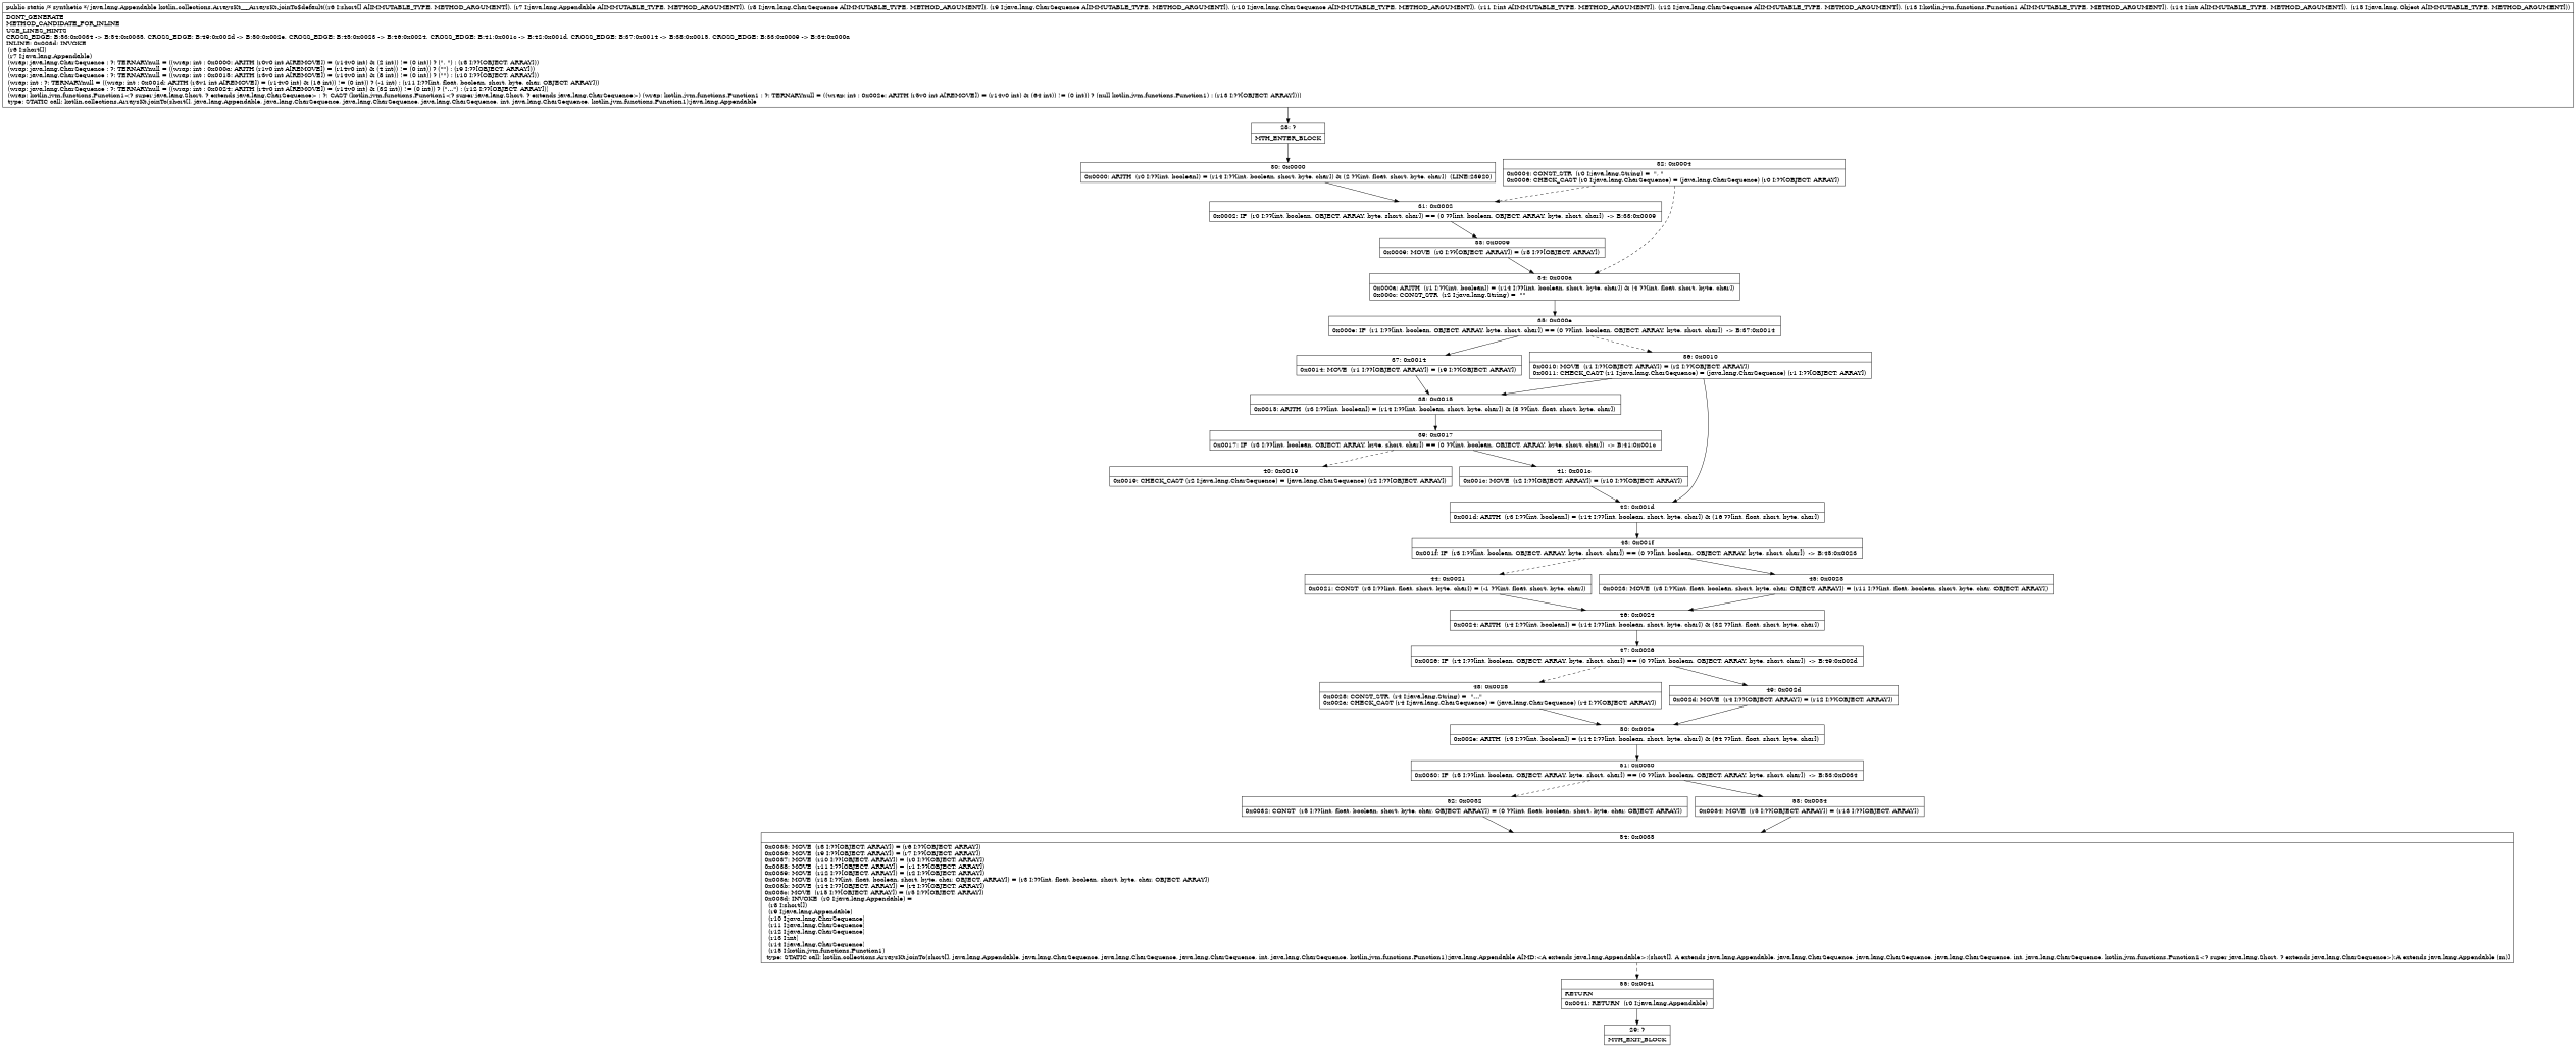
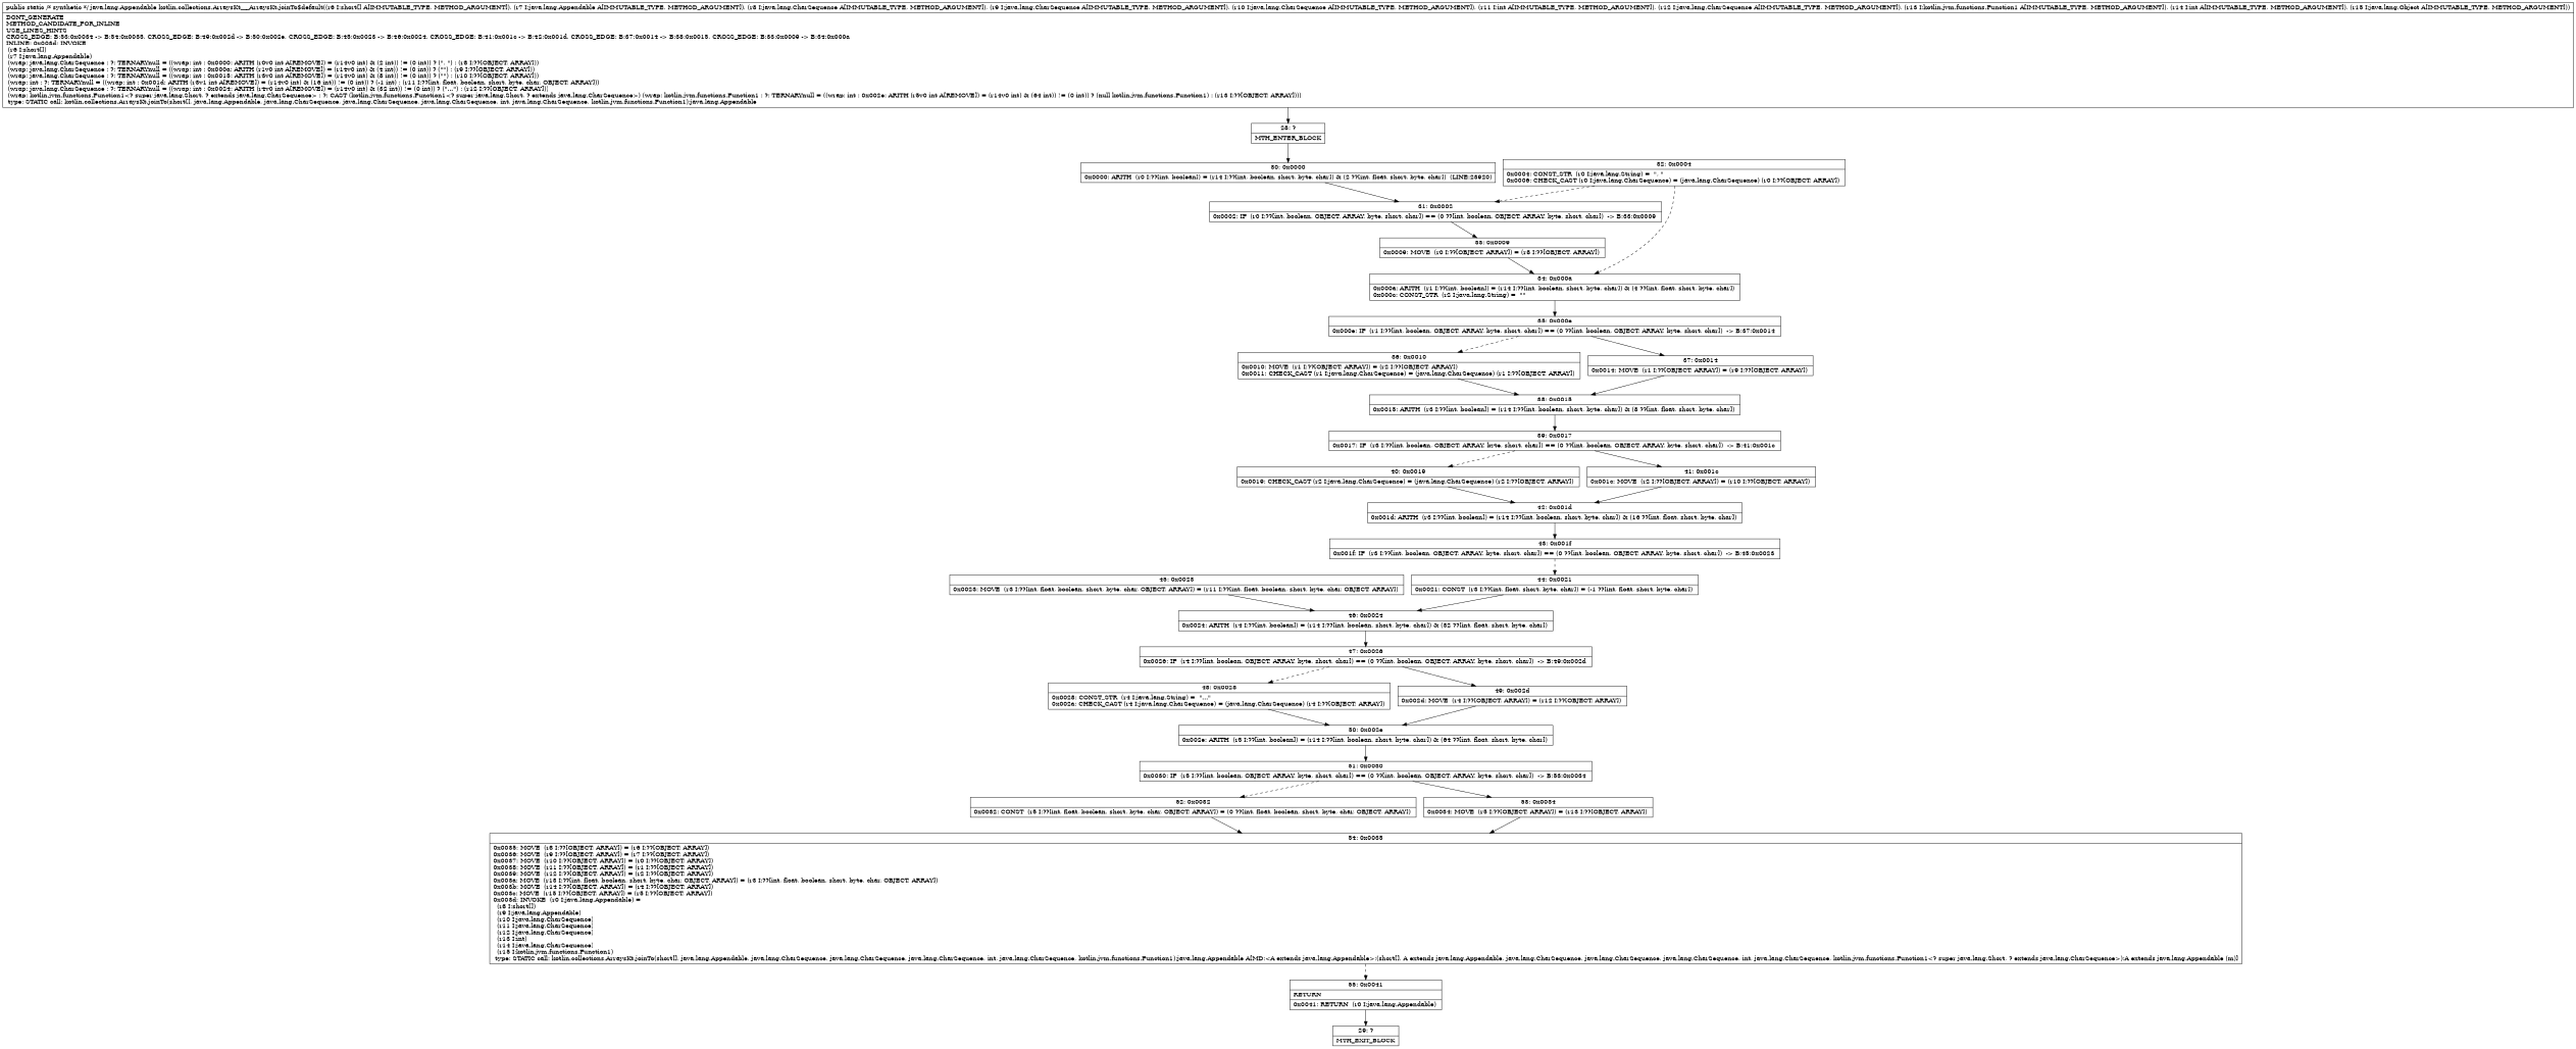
  digraph {
    node [shape=record]
    n1 [label="{28\:\ ?|MTH_ENTER_BLOCK\l}"]
    n2 [label="{30\:\ 0x0000|0x0000: ARITH  (r0 I:??[int, boolean]) = (r14 I:??[int, boolean, short, byte, char]) & (2 ??[int, float, short, byte, char])  (LINE:23920)\l}"]
    n3 [label="{31\:\ 0x0002|0x0002: IF  (r0 I:??[int, boolean, OBJECT, ARRAY, byte, short, char]) == (0 ??[int, boolean, OBJECT, ARRAY, byte, short, char])  \-\> B:33:0x0009 \l}"]
    n4 [label="{33\:\ 0x0009|0x0009: MOVE  (r0 I:??[OBJECT, ARRAY]) = (r8 I:??[OBJECT, ARRAY]) \l}"]
    n5 [label="{32\:\ 0x0004|0x0004: CONST_STR  (r0 I:java.lang.String) =  \", \" \l0x0006: CHECK_CAST (r0 I:java.lang.CharSequence) = (java.lang.CharSequence) (r0 I:??[OBJECT, ARRAY]) \l}"]
    n6 [label="{34\:\ 0x000a|0x000a: ARITH  (r1 I:??[int, boolean]) = (r14 I:??[int, boolean, short, byte, char]) & (4 ??[int, float, short, byte, char]) \l0x000c: CONST_STR  (r2 I:java.lang.String) =  \"\" \l}"]
    n7 [label="{35\:\ 0x000e|0x000e: IF  (r1 I:??[int, boolean, OBJECT, ARRAY, byte, short, char]) == (0 ??[int, boolean, OBJECT, ARRAY, byte, short, char])  \-\> B:37:0x0014 \l}"]
    n8 [label="{36\:\ 0x0010|0x0010: MOVE  (r1 I:??[OBJECT, ARRAY]) = (r2 I:??[OBJECT, ARRAY]) \l0x0011: CHECK_CAST (r1 I:java.lang.CharSequence) = (java.lang.CharSequence) (r1 I:??[OBJECT, ARRAY]) \l}"]
    n9 [label="{37\:\ 0x0014|0x0014: MOVE  (r1 I:??[OBJECT, ARRAY]) = (r9 I:??[OBJECT, ARRAY]) \l}"]
    n10 [label="{38\:\ 0x0015|0x0015: ARITH  (r3 I:??[int, boolean]) = (r14 I:??[int, boolean, short, byte, char]) & (8 ??[int, float, short, byte, char]) \l}"]
    n11 [label="{39\:\ 0x0017|0x0017: IF  (r3 I:??[int, boolean, OBJECT, ARRAY, byte, short, char]) == (0 ??[int, boolean, OBJECT, ARRAY, byte, short, char])  \-\> B:41:0x001c \l}"]
    n12 [label="{40\:\ 0x0019|0x0019: CHECK_CAST (r2 I:java.lang.CharSequence) = (java.lang.CharSequence) (r2 I:??[OBJECT, ARRAY]) \l}"]
    n13 [label="{41\:\ 0x001c|0x001c: MOVE  (r2 I:??[OBJECT, ARRAY]) = (r10 I:??[OBJECT, ARRAY]) \l}"]
    n14 [label="{42\:\ 0x001d|0x001d: ARITH  (r3 I:??[int, boolean]) = (r14 I:??[int, boolean, short, byte, char]) & (16 ??[int, float, short, byte, char]) \l}"]
    n15 [label="{43\:\ 0x001f|0x001f: IF  (r3 I:??[int, boolean, OBJECT, ARRAY, byte, short, char]) == (0 ??[int, boolean, OBJECT, ARRAY, byte, short, char])  \-\> B:45:0x0023 \l}"]
    n16 [label="{44\:\ 0x0021|0x0021: CONST  (r3 I:??[int, float, short, byte, char]) = (\-1 ??[int, float, short, byte, char]) \l}"]
    n17 [label="{45\:\ 0x0023|0x0023: MOVE  (r3 I:??[int, float, boolean, short, byte, char, OBJECT, ARRAY]) = (r11 I:??[int, float, boolean, short, byte, char, OBJECT, ARRAY]) \l}"]
    n18 [label="{46\:\ 0x0024|0x0024: ARITH  (r4 I:??[int, boolean]) = (r14 I:??[int, boolean, short, byte, char]) & (32 ??[int, float, short, byte, char]) \l}"]
    n19 [label="{47\:\ 0x0026|0x0026: IF  (r4 I:??[int, boolean, OBJECT, ARRAY, byte, short, char]) == (0 ??[int, boolean, OBJECT, ARRAY, byte, short, char])  \-\> B:49:0x002d \l}"]
    n20 [label="{48\:\ 0x0028|0x0028: CONST_STR  (r4 I:java.lang.String) =  \"...\" \l0x002a: CHECK_CAST (r4 I:java.lang.CharSequence) = (java.lang.CharSequence) (r4 I:??[OBJECT, ARRAY]) \l}"]
    n21 [label="{49\:\ 0x002d|0x002d: MOVE  (r4 I:??[OBJECT, ARRAY]) = (r12 I:??[OBJECT, ARRAY]) \l}"]
    n22 [label="{50\:\ 0x002e|0x002e: ARITH  (r5 I:??[int, boolean]) = (r14 I:??[int, boolean, short, byte, char]) & (64 ??[int, float, short, byte, char]) \l}"]
    n23 [label="{51\:\ 0x0030|0x0030: IF  (r5 I:??[int, boolean, OBJECT, ARRAY, byte, short, char]) == (0 ??[int, boolean, OBJECT, ARRAY, byte, short, char])  \-\> B:53:0x0034 \l}"]
    n24 [label="{52\:\ 0x0032|0x0032: CONST  (r5 I:??[int, float, boolean, short, byte, char, OBJECT, ARRAY]) = (0 ??[int, float, boolean, short, byte, char, OBJECT, ARRAY]) \l}"]
    n25 [label="{53\:\ 0x0034|0x0034: MOVE  (r5 I:??[OBJECT, ARRAY]) = (r13 I:??[OBJECT, ARRAY]) \l}"]
    n26 [label="{54\:\ 0x0035|0x0035: MOVE  (r8 I:??[OBJECT, ARRAY]) = (r6 I:??[OBJECT, ARRAY]) \l0x0036: MOVE  (r9 I:??[OBJECT, ARRAY]) = (r7 I:??[OBJECT, ARRAY]) \l0x0037: MOVE  (r10 I:??[OBJECT, ARRAY]) = (r0 I:??[OBJECT, ARRAY]) \l0x0038: MOVE  (r11 I:??[OBJECT, ARRAY]) = (r1 I:??[OBJECT, ARRAY]) \l0x0039: MOVE  (r12 I:??[OBJECT, ARRAY]) = (r2 I:??[OBJECT, ARRAY]) \l0x003a: MOVE  (r13 I:??[int, float, boolean, short, byte, char, OBJECT, ARRAY]) = (r3 I:??[int, float, boolean, short, byte, char, OBJECT, ARRAY]) \l0x003b: MOVE  (r14 I:??[OBJECT, ARRAY]) = (r4 I:??[OBJECT, ARRAY]) \l0x003c: MOVE  (r15 I:??[OBJECT, ARRAY]) = (r5 I:??[OBJECT, ARRAY]) \l0x003d: INVOKE  (r0 I:java.lang.Appendable) = \l  (r8 I:short[])\l  (r9 I:java.lang.Appendable)\l  (r10 I:java.lang.CharSequence)\l  (r11 I:java.lang.CharSequence)\l  (r12 I:java.lang.CharSequence)\l  (r13 I:int)\l  (r14 I:java.lang.CharSequence)\l  (r15 I:kotlin.jvm.functions.Function1)\l type: STATIC call: kotlin.collections.ArraysKt.joinTo(short[], java.lang.Appendable, java.lang.CharSequence, java.lang.CharSequence, java.lang.CharSequence, int, java.lang.CharSequence, kotlin.jvm.functions.Function1):java.lang.Appendable A[MD:\<A extends java.lang.Appendable\>:(short[], A extends java.lang.Appendable, java.lang.CharSequence, java.lang.CharSequence, java.lang.CharSequence, int, java.lang.CharSequence, kotlin.jvm.functions.Function1\<? super java.lang.Short, ? extends java.lang.CharSequence\>):A extends java.lang.Appendable (m)]\l}"]
    n27 [label="{55\:\ 0x0041|RETURN\l|0x0041: RETURN  (r0 I:java.lang.Appendable) \l}"]
    n28 [label="{29\:\ ?|MTH_EXIT_BLOCK\l}"]
    n29 [label="{public static \/* synthetic *\/ java.lang.Appendable kotlin.collections.ArraysKt___ArraysKt.joinTo$default((r6 I:short[] A[IMMUTABLE_TYPE, METHOD_ARGUMENT]), (r7 I:java.lang.Appendable A[IMMUTABLE_TYPE, METHOD_ARGUMENT]), (r8 I:java.lang.CharSequence A[IMMUTABLE_TYPE, METHOD_ARGUMENT]), (r9 I:java.lang.CharSequence A[IMMUTABLE_TYPE, METHOD_ARGUMENT]), (r10 I:java.lang.CharSequence A[IMMUTABLE_TYPE, METHOD_ARGUMENT]), (r11 I:int A[IMMUTABLE_TYPE, METHOD_ARGUMENT]), (r12 I:java.lang.CharSequence A[IMMUTABLE_TYPE, METHOD_ARGUMENT]), (r13 I:kotlin.jvm.functions.Function1 A[IMMUTABLE_TYPE, METHOD_ARGUMENT]), (r14 I:int A[IMMUTABLE_TYPE, METHOD_ARGUMENT]), (r15 I:java.lang.Object A[IMMUTABLE_TYPE, METHOD_ARGUMENT]))  | DONT_GENERATE\lMETHOD_CANDIDATE_FOR_INLINE\lUSE_LINES_HINTS\lCROSS_EDGE: B:53:0x0034 \-\> B:54:0x0035, CROSS_EDGE: B:49:0x002d \-\> B:50:0x002e, CROSS_EDGE: B:45:0x0023 \-\> B:46:0x0024, CROSS_EDGE: B:41:0x001c \-\> B:42:0x001d, CROSS_EDGE: B:37:0x0014 \-\> B:38:0x0015, CROSS_EDGE: B:33:0x0009 \-\> B:34:0x000a\lINLINE: 0x003d: INVOKE  \l  (r6 I:short[])\l  (r7 I:java.lang.Appendable)\l  (wrap: java.lang.CharSequence : ?: TERNARYnull = ((wrap: int : 0x0000: ARITH  (r0v0 int A[REMOVE]) = (r14v0 int) & (2 int)) != (0 int)) ? (\", \") : (r8 I:??[OBJECT, ARRAY]))\l  (wrap: java.lang.CharSequence : ?: TERNARYnull = ((wrap: int : 0x000a: ARITH  (r1v0 int A[REMOVE]) = (r14v0 int) & (4 int)) != (0 int)) ? (\"\") : (r9 I:??[OBJECT, ARRAY]))\l  (wrap: java.lang.CharSequence : ?: TERNARYnull = ((wrap: int : 0x0015: ARITH  (r3v0 int A[REMOVE]) = (r14v0 int) & (8 int)) != (0 int)) ? (\"\") : (r10 I:??[OBJECT, ARRAY]))\l  (wrap: int : ?: TERNARYnull = ((wrap: int : 0x001d: ARITH  (r3v1 int A[REMOVE]) = (r14v0 int) & (16 int)) != (0 int)) ? (\-1 int) : (r11 I:??[int, float, boolean, short, byte, char, OBJECT, ARRAY]))\l  (wrap: java.lang.CharSequence : ?: TERNARYnull = ((wrap: int : 0x0024: ARITH  (r4v0 int A[REMOVE]) = (r14v0 int) & (32 int)) != (0 int)) ? (\"...\") : (r12 I:??[OBJECT, ARRAY]))\l  (wrap: kotlin.jvm.functions.Function1\<? super java.lang.Short, ? extends java.lang.CharSequence\> : ?: CAST (kotlin.jvm.functions.Function1\<? super java.lang.Short, ? extends java.lang.CharSequence\>) (wrap: kotlin.jvm.functions.Function1 : ?: TERNARYnull = ((wrap: int : 0x002e: ARITH  (r5v0 int A[REMOVE]) = (r14v0 int) & (64 int)) != (0 int)) ? (null kotlin.jvm.functions.Function1) : (r13 I:??[OBJECT, ARRAY])))\l type: STATIC call: kotlin.collections.ArraysKt.joinTo(short[], java.lang.Appendable, java.lang.CharSequence, java.lang.CharSequence, java.lang.CharSequence, int, java.lang.CharSequence, kotlin.jvm.functions.Function1):java.lang.Appendable\l}"]
    n1 -> n2
    n2 -> n3
    n3 -> n4
    n4 -> n6
    n5 -> n3 [style=dashed]
    n5 -> n6 [style=dashed]
    n6 -> n7
    n7 -> n8 [style=dashed]
    n7 -> n9
    n8 -> n10
    n9 -> n10
    n10 -> n11
    n11 -> n12 [style=dashed]
    n11 -> n13
-   n8 -> n14
+   n12 -> n14
    n13 -> n14
    n14 -> n15
    n15 -> n16 [style=dashed]
-   n15 -> n17
    n16 -> n18
    n17 -> n18
    n18 -> n19
    n19 -> n20 [style=dashed]
    n19 -> n21
    n20 -> n22
    n21 -> n22
    n22 -> n23
    n23 -> n24 [style=dashed]
    n23 -> n25
    n24 -> n26
    n25 -> n26
    n26 -> n27 [style=dashed]
    n27 -> n28
    n29 -> n1
  }
